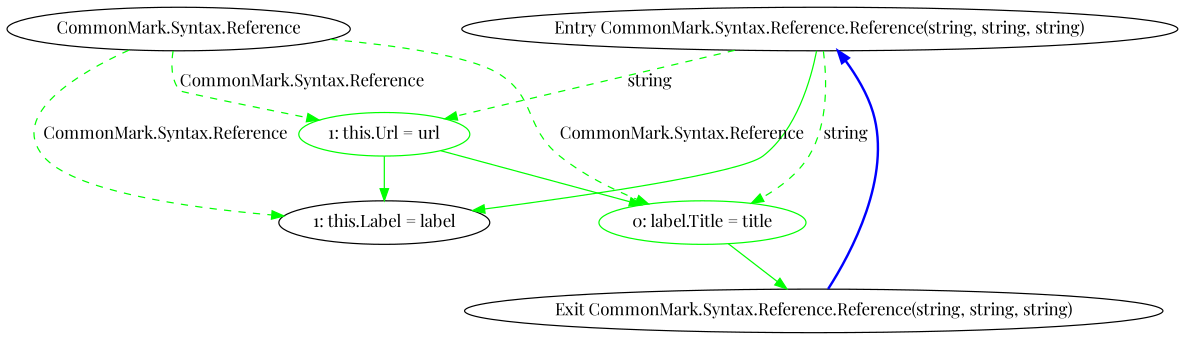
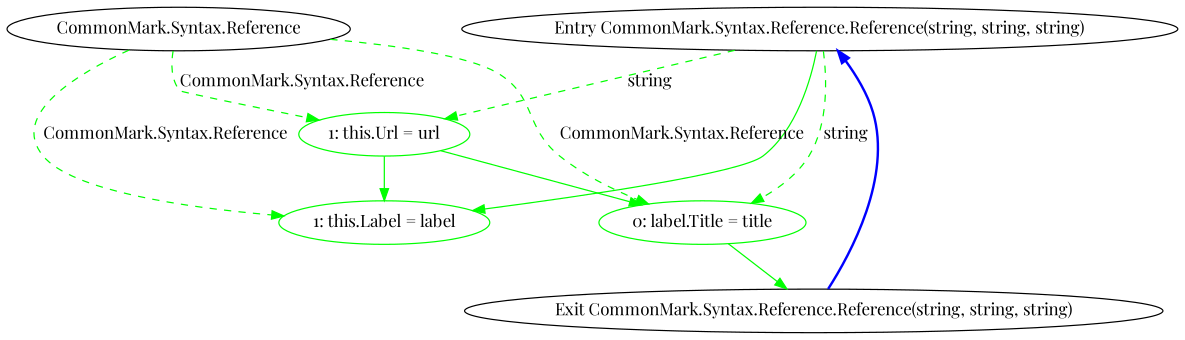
  digraph {
    fontname="Playfair Display"
    node [cluster="CommonMark.Syntax.Reference.Reference(string, string, string)" file="Reference.cs" fontname="Playfair Display" span="21-21"]
    edge [color=green fontname="Playfair Display" style=dashed]
    n1 [label="Entry CommonMark.Syntax.Reference.Reference(string, string, string)"]
-   n2 [color=black community=0 label="1: this.Label = label" span="23-23"]
+   n2 [color=green community=0 label="1: this.Label = label" span="23-23"]
    n3 [color=green community=0 label="1: this.Url = url" span="24-24"]
    n4 [color=green community=0 label="0: label.Title = title" span="25-25"]
    n5 [label="Exit CommonMark.Syntax.Reference.Reference(string, string, string)"]
    n6 [label="CommonMark.Syntax.Reference" cluster="" span=""]
    n1 -> n2 [style=solid]
    n1 -> n3 [label=string]
    n1 -> n4 [label=string]
    n3 -> n2 [style=solid]
    n3 -> n4 [style=solid]
    n4 -> n5 [style=solid]
    n5 -> n1 [color=blue style=bold]
    n6 -> n2 [label="CommonMark.Syntax.Reference"]
    n6 -> n3 [label="CommonMark.Syntax.Reference"]
    n6 -> n4 [label="CommonMark.Syntax.Reference"]
  }
